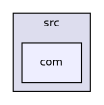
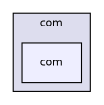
  digraph {
    compound=true
    n1 [fillcolor="#eeeeff" fontname=Helvetica fontsize=10 label=com pencolor=black shape=box style=filled]
    subgraph cluster_1 {
      bgcolor="#ddddee"
      fontname=Helvetica
      fontsize=10
-     label=src
+     label=com
      pencolor=black
      n1
    }
  }
